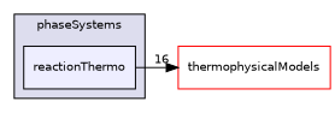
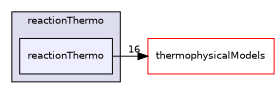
  digraph {
    compound=true
    rankdir=LR
    node [fontname=Helvetica fontsize=10 shape=box]
    n1 [fillcolor="#eeeeff" label=reactionThermo pencolor=black style=filled]
    n2 [color=red label=thermophysicalModels]
    subgraph cluster_1 {
      bgcolor="#ddddee"
      fontname=Helvetica
      fontsize=10
-     label=phaseSystems
+     label=reactionThermo
      pencolor=black
      n1
    }
    n1 -> n2 [headlabel=16 labeldistance=1.5 labelfontname=Helvetica labelfontsize=10]
  }
